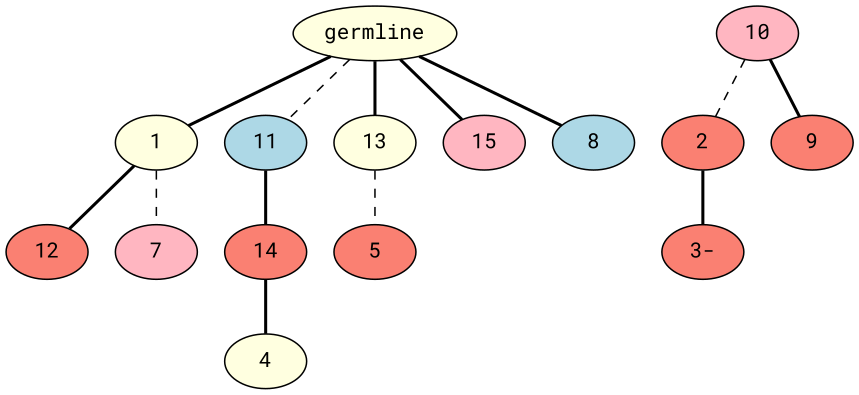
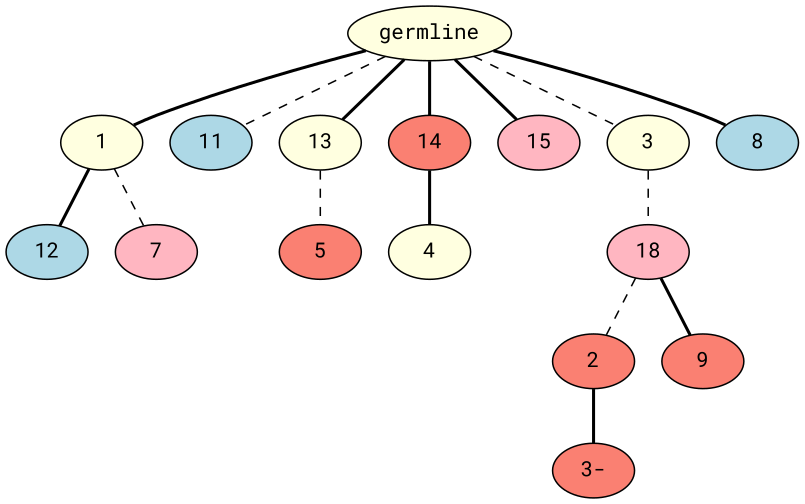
  graph {
    fontname="Roboto Mono"
    node [fillcolor=salmon fontname="Roboto Mono" style=filled]
    edge [fontname="Roboto Mono" style=bold]
    n1 [fillcolor=lightyellow label=germline]
    n2 [fillcolor=lightyellow label=1]
    n3 [fillcolor=lightblue label=11]
    n4 [fillcolor=lightyellow label=13]
    n5 [label=14]
    n6 [fillcolor=lightpink label=15]
+   n7 [fillcolor=lightyellow label=3]
    n8 [fillcolor=lightblue label=8]
-   n9 [label=12]
+   n9 [fillcolor=lightblue label=12]
    n10 [fillcolor=lightpink label=7]
    n11 [label=5]
    n12 [fillcolor=lightyellow label=4]
-   n13 [fillcolor=lightpink label=10]
+   n13 [fillcolor=lightpink label=18]
    n14 [label=2]
    n15 [label=9]
    n16 [label="3-"]
    n1 -- n2
    n1 -- n3 [style=dashed]
    n1 -- n4
-   n3 -- n5
+   n1 -- n5
    n1 -- n6
+   n1 -- n7 [style=dashed]
    n1 -- n8
    n2 -- n9
    n2 -- n10 [style=dashed]
    n4 -- n11 [style=dashed]
    n5 -- n12
+   n7 -- n13 [style=dashed]
    n13 -- n14 [style=dashed]
    n13 -- n15
    n14 -- n16
  }
